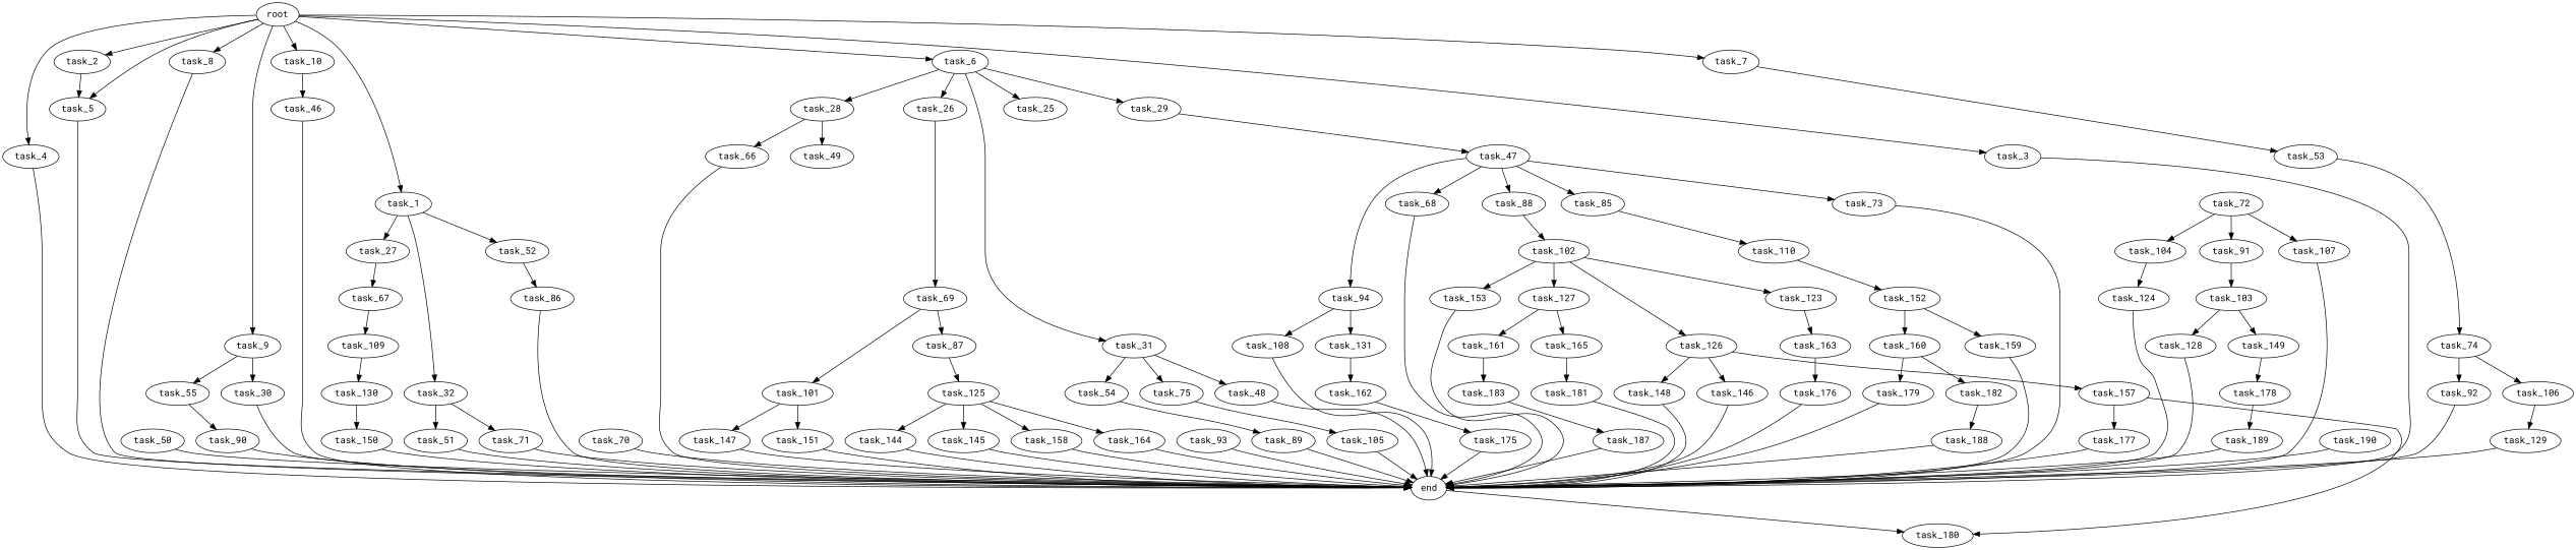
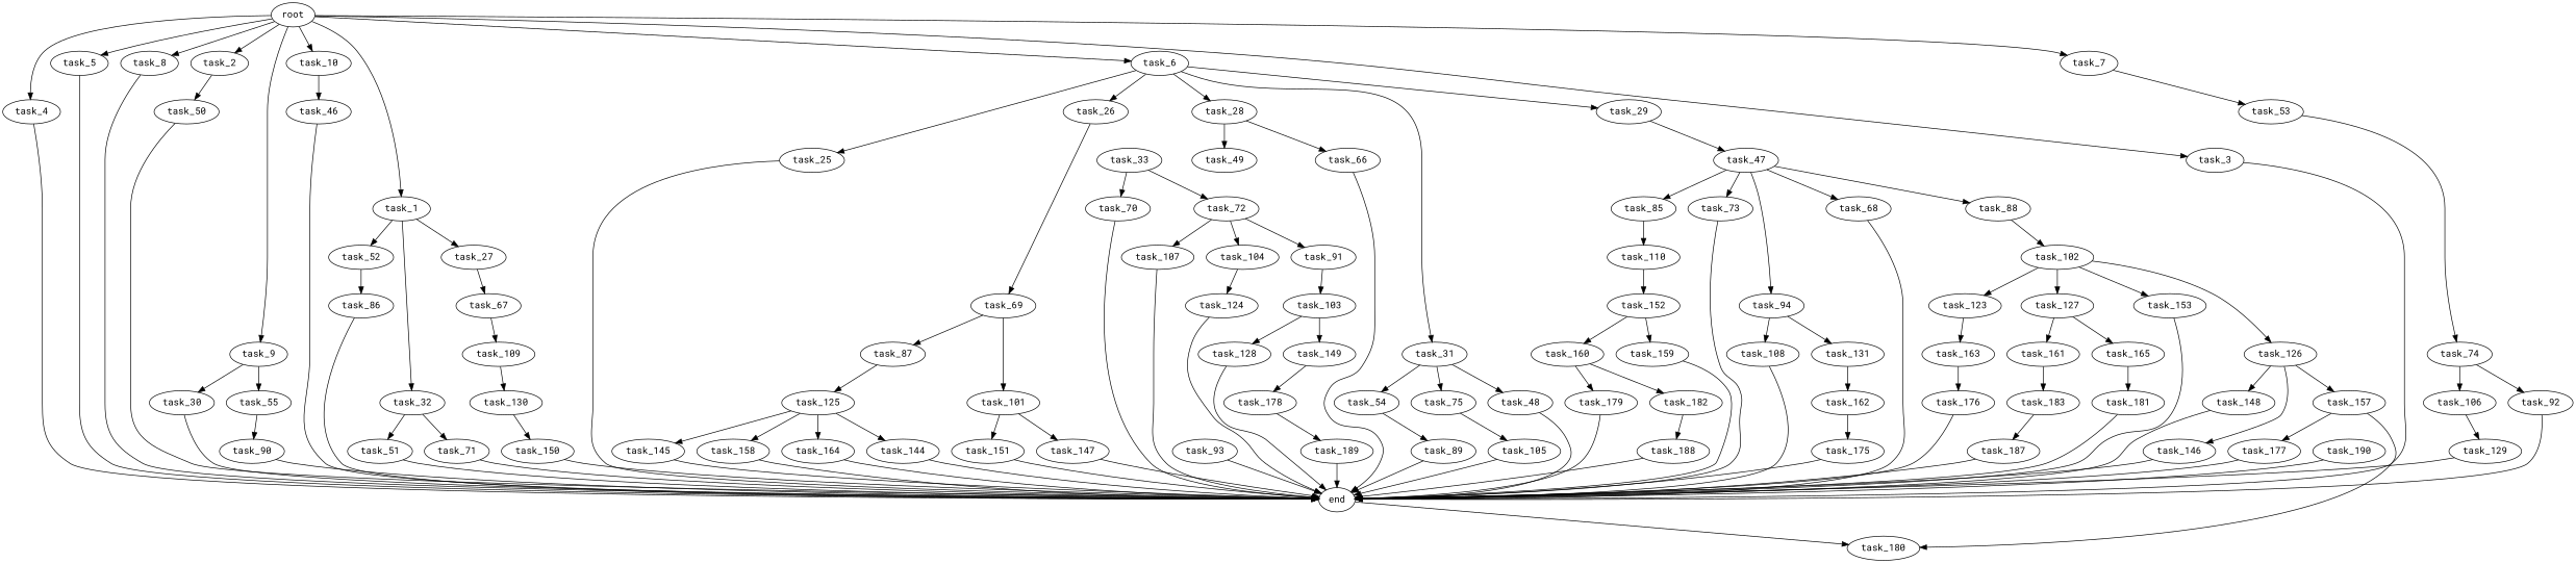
  digraph {
    fontname="Roboto Mono"
    node [fontname="Roboto Mono"]
    edge [fontname="Roboto Mono"]
    root
    task_1
    task_2
    task_3
    task_4
    task_5
    task_6
    task_7
    task_8
    task_9
    task_10
    task_27
    task_32
    task_52
    task_50
    end
    task_25
    task_26
    task_28
    task_29
    task_31
    task_53
    task_30
    task_55
    task_46
    task_67
    task_51
    task_71
    task_86
    task_180
    task_69
    task_49
    task_66
    task_47
    task_48
    task_54
    task_75
    task_74
+   task_33
    task_70
    task_72
    task_90
    task_87
    task_101
    task_109
    task_68
    task_73
    task_85
    task_88
    task_94
    task_89
    task_105
    task_91
    task_104
    task_107
    task_110
    task_102
    task_108
    task_131
    task_93
    task_92
    task_106
    task_130
    task_125
    task_147
    task_151
    task_103
    task_124
    task_129
    task_152
    task_144
    task_145
    task_158
    task_164
    task_123
    task_126
    task_127
    task_153
    task_128
    task_149
    task_162
    task_163
    task_146
    task_148
    task_157
    task_161
    task_165
    task_178
    task_150
    task_159
    task_160
    task_176
    task_177
    task_183
    task_181
    task_175
    task_189
    task_179
    task_182
    task_188
    task_190
    task_187
    root -> task_1
    root -> task_2
    root -> task_3
    root -> task_4
    root -> task_5
    root -> task_6
    root -> task_7
    root -> task_8
    root -> task_9
    root -> task_10
    task_1 -> task_27
    task_1 -> task_32
    task_1 -> task_52
-   task_2 -> task_5
+   task_2 -> task_50
    task_3 -> end
    task_4 -> end
    task_5 -> end
    task_6 -> task_25
    task_6 -> task_26
    task_6 -> task_28
    task_6 -> task_29
    task_6 -> task_31
    task_7 -> task_53
    task_8 -> end
    task_9 -> task_30
    task_9 -> task_55
    task_10 -> task_46
    task_27 -> task_67
    task_32 -> task_51
    task_32 -> task_71
    task_52 -> task_86
    task_50 -> end
    end -> task_180
+   task_25 -> end
    task_26 -> task_69
    task_28 -> task_49
    task_28 -> task_66
    task_29 -> task_47
    task_31 -> task_48
    task_31 -> task_54
    task_31 -> task_75
    task_53 -> task_74
    task_30 -> end
    task_55 -> task_90
    task_46 -> end
    task_67 -> task_109
    task_51 -> end
    task_71 -> end
    task_86 -> end
    task_69 -> task_87
    task_69 -> task_101
    task_66 -> end
    task_47 -> task_68
    task_47 -> task_73
    task_47 -> task_85
    task_47 -> task_88
    task_47 -> task_94
    task_48 -> end
    task_54 -> task_89
    task_75 -> task_105
    task_74 -> task_92
    task_74 -> task_106
+   task_33 -> task_70
+   task_33 -> task_72
    task_70 -> end
    task_72 -> task_91
    task_72 -> task_104
    task_72 -> task_107
    task_90 -> end
    task_87 -> task_125
    task_101 -> task_147
    task_101 -> task_151
    task_109 -> task_130
    task_68 -> end
    task_73 -> end
    task_85 -> task_110
    task_88 -> task_102
    task_94 -> task_108
    task_94 -> task_131
    task_89 -> end
    task_105 -> end
    task_91 -> task_103
    task_104 -> task_124
    task_107 -> end
    task_110 -> task_152
    task_102 -> task_123
    task_102 -> task_126
    task_102 -> task_127
    task_102 -> task_153
    task_108 -> end
    task_131 -> task_162
    task_93 -> end
    task_92 -> end
    task_106 -> task_129
    task_130 -> task_150
    task_125 -> task_144
    task_125 -> task_145
    task_125 -> task_158
    task_125 -> task_164
    task_147 -> end
    task_151 -> end
    task_103 -> task_128
    task_103 -> task_149
    task_124 -> end
    task_129 -> end
    task_152 -> task_159
    task_152 -> task_160
    task_144 -> end
    task_145 -> end
    task_158 -> end
    task_164 -> end
    task_123 -> task_163
    task_126 -> task_146
    task_126 -> task_148
    task_126 -> task_157
    task_127 -> task_161
    task_127 -> task_165
    task_153 -> end
    task_128 -> end
    task_149 -> task_178
    task_162 -> task_175
    task_163 -> task_176
    task_146 -> end
    task_148 -> end
    task_157 -> task_180
    task_157 -> task_177
    task_161 -> task_183
    task_165 -> task_181
    task_178 -> task_189
    task_150 -> end
    task_159 -> end
    task_160 -> task_179
    task_160 -> task_182
    task_176 -> end
    task_177 -> end
    task_183 -> task_187
    task_181 -> end
    task_175 -> end
    task_189 -> end
    task_179 -> end
    task_182 -> task_188
    task_188 -> end
    task_190 -> end
    task_187 -> end
  }
